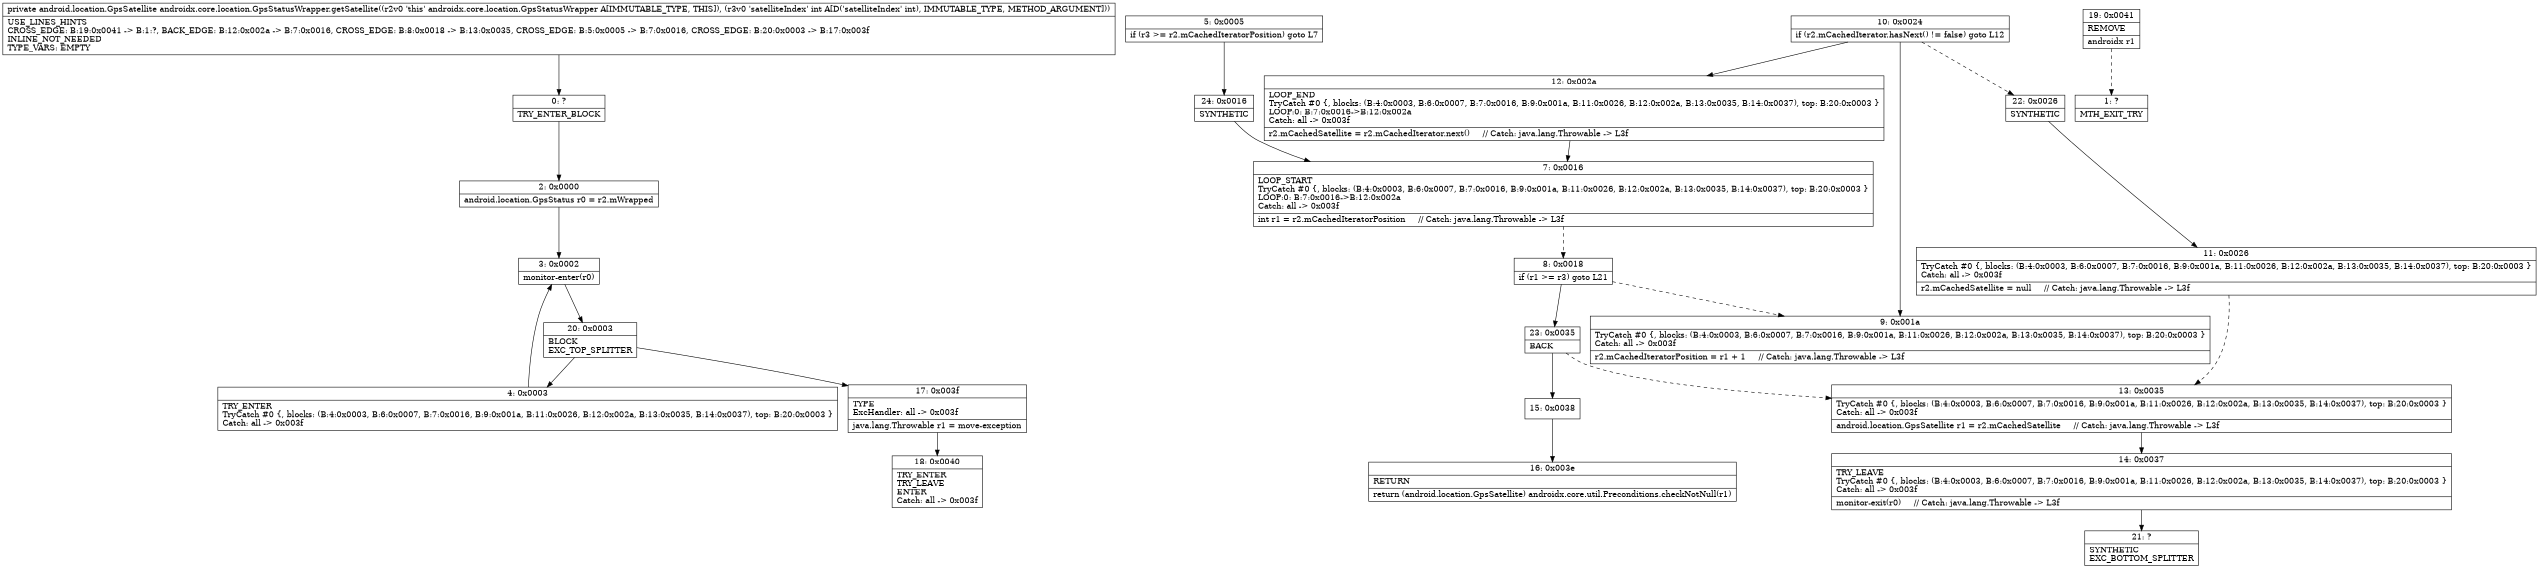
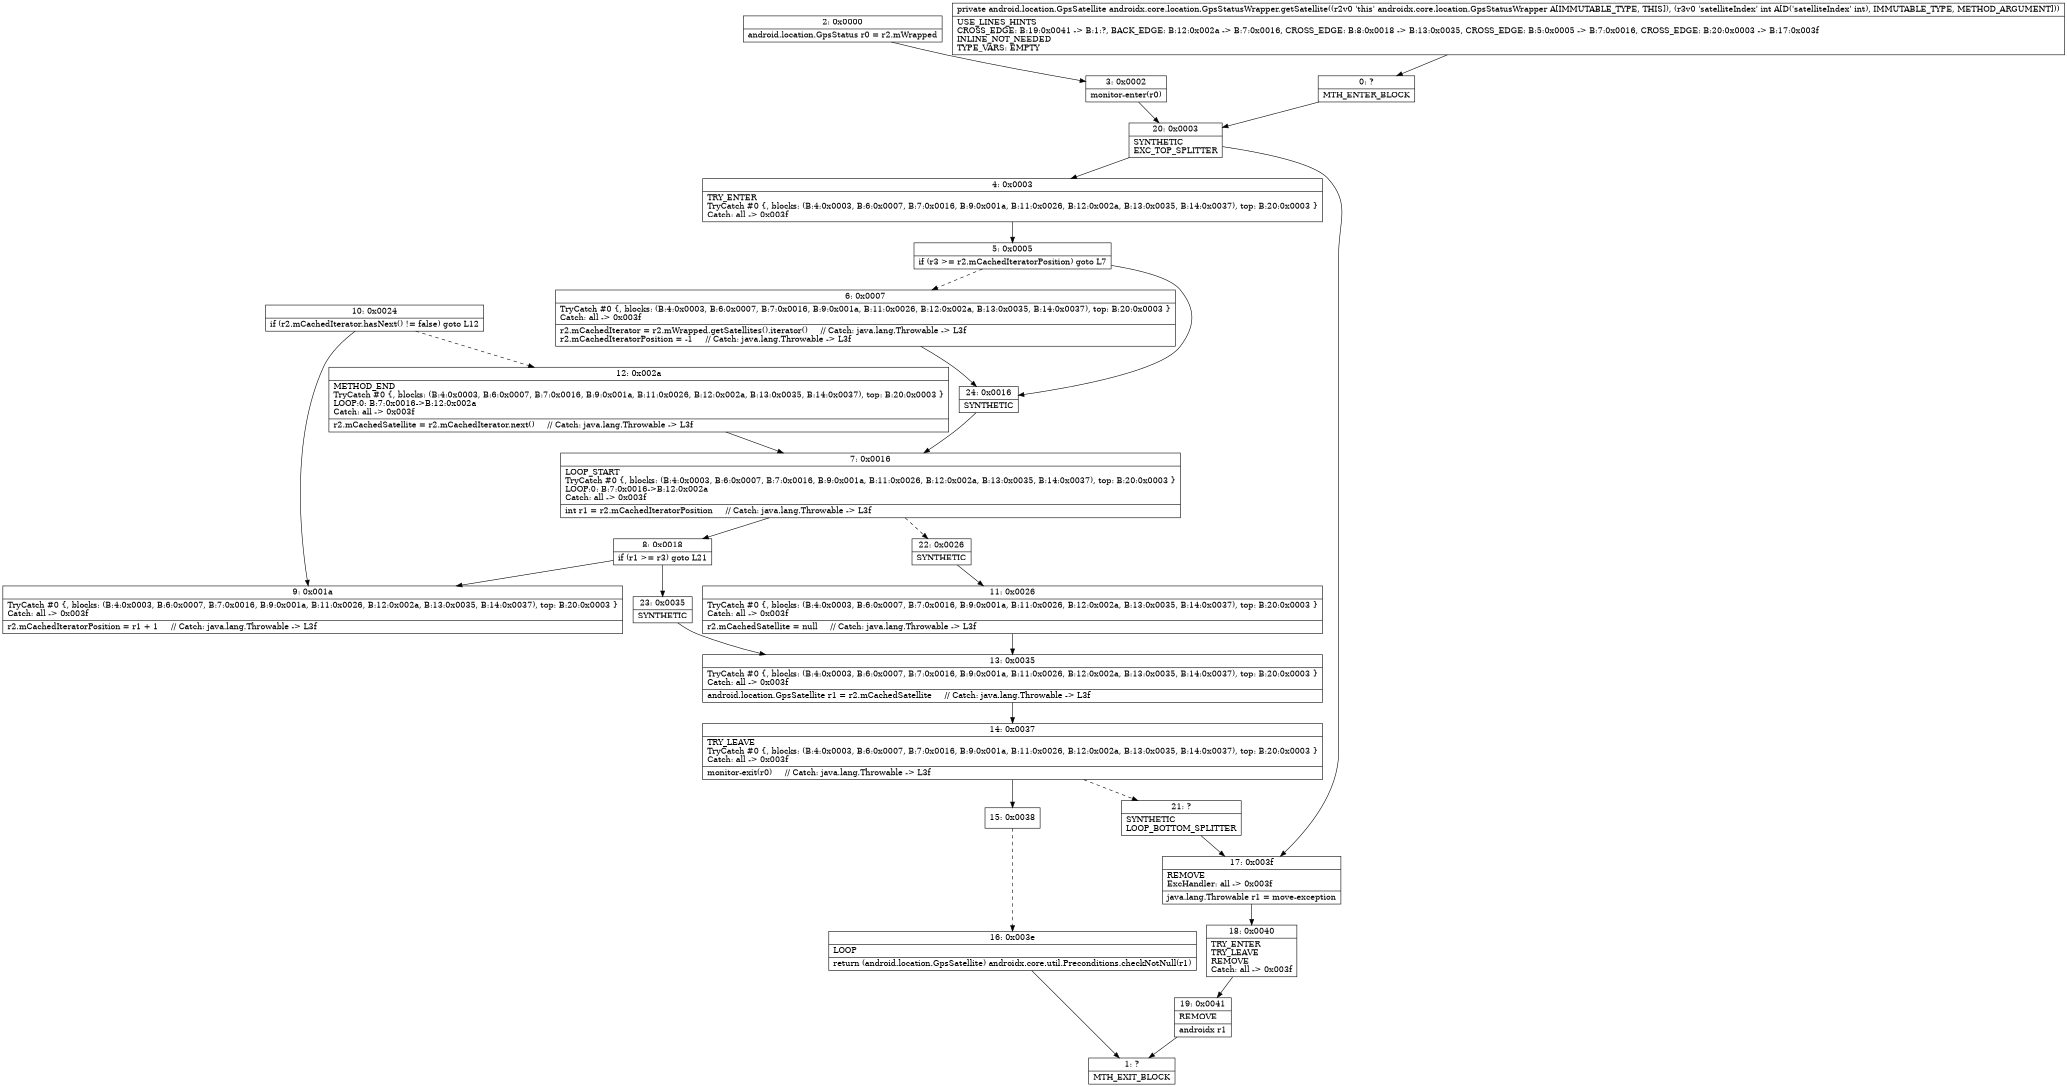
  digraph {
    node [shape=record]
-   n1 [label="{0\:\ ?|TRY_ENTER_BLOCK\l}"]
+   n1 [label="{0\:\ ?|MTH_ENTER_BLOCK\l}"]
    n2 [label="{2\:\ 0x0000|android.location.GpsStatus r0 = r2.mWrapped\l}"]
    n3 [label="{3\:\ 0x0002|monitor\-enter(r0)\l}"]
-   n4 [label="{20\:\ 0x0003|BLOCK\lEXC_TOP_SPLITTER\l}"]
+   n4 [label="{20\:\ 0x0003|SYNTHETIC\lEXC_TOP_SPLITTER\l}"]
    n5 [label="{4\:\ 0x0003|TRY_ENTER\lTryCatch #0 \{, blocks: (B:4:0x0003, B:6:0x0007, B:7:0x0016, B:9:0x001a, B:11:0x0026, B:12:0x002a, B:13:0x0035, B:14:0x0037), top: B:20:0x0003 \}\lCatch: all \-\> 0x003f\l}"]
-   n6 [label="{17\:\ 0x003f|TYPE\lExcHandler: all \-\> 0x003f\l|java.lang.Throwable r1 = move\-exception\l}"]
+   n6 [label="{17\:\ 0x003f|REMOVE\lExcHandler: all \-\> 0x003f\l|java.lang.Throwable r1 = move\-exception\l}"]
    n7 [label="{5\:\ 0x0005|if (r3 \>= r2.mCachedIteratorPosition) goto L7\l}"]
-   n8 [label="{18\:\ 0x0040|TRY_ENTER\lTRY_LEAVE\lENTER\lCatch: all \-\> 0x003f\l}"]
+   n8 [label="{18\:\ 0x0040|TRY_ENTER\lTRY_LEAVE\lREMOVE\lCatch: all \-\> 0x003f\l}"]
+   n9 [label="{6\:\ 0x0007|TryCatch #0 \{, blocks: (B:4:0x0003, B:6:0x0007, B:7:0x0016, B:9:0x001a, B:11:0x0026, B:12:0x002a, B:13:0x0035, B:14:0x0037), top: B:20:0x0003 \}\lCatch: all \-\> 0x003f\l|r2.mCachedIterator = r2.mWrapped.getSatellites().iterator()     \/\/ Catch: java.lang.Throwable \-\> L3f\lr2.mCachedIteratorPosition = \-1     \/\/ Catch: java.lang.Throwable \-\> L3f\l}"]
    n10 [label="{24\:\ 0x0016|SYNTHETIC\l}"]
    n11 [label="{7\:\ 0x0016|LOOP_START\lTryCatch #0 \{, blocks: (B:4:0x0003, B:6:0x0007, B:7:0x0016, B:9:0x001a, B:11:0x0026, B:12:0x002a, B:13:0x0035, B:14:0x0037), top: B:20:0x0003 \}\lLOOP:0: B:7:0x0016\-\>B:12:0x002a\lCatch: all \-\> 0x003f\l|int r1 = r2.mCachedIteratorPosition     \/\/ Catch: java.lang.Throwable \-\> L3f\l}"]
    n12 [label="{8\:\ 0x0018|if (r1 \>= r3) goto L21\l}"]
    n13 [label="{9\:\ 0x001a|TryCatch #0 \{, blocks: (B:4:0x0003, B:6:0x0007, B:7:0x0016, B:9:0x001a, B:11:0x0026, B:12:0x002a, B:13:0x0035, B:14:0x0037), top: B:20:0x0003 \}\lCatch: all \-\> 0x003f\l|r2.mCachedIteratorPosition = r1 + 1     \/\/ Catch: java.lang.Throwable \-\> L3f\l}"]
-   n14 [label="{23\:\ 0x0035|BACK\l}"]
+   n14 [label="{23\:\ 0x0035|SYNTHETIC\l}"]
    n15 [label="{13\:\ 0x0035|TryCatch #0 \{, blocks: (B:4:0x0003, B:6:0x0007, B:7:0x0016, B:9:0x001a, B:11:0x0026, B:12:0x002a, B:13:0x0035, B:14:0x0037), top: B:20:0x0003 \}\lCatch: all \-\> 0x003f\l|android.location.GpsSatellite r1 = r2.mCachedSatellite     \/\/ Catch: java.lang.Throwable \-\> L3f\l}"]
    n16 [label="{10\:\ 0x0024|if (r2.mCachedIterator.hasNext() != false) goto L12\l}"]
-   n17 [label="{12\:\ 0x002a|LOOP_END\lTryCatch #0 \{, blocks: (B:4:0x0003, B:6:0x0007, B:7:0x0016, B:9:0x001a, B:11:0x0026, B:12:0x002a, B:13:0x0035, B:14:0x0037), top: B:20:0x0003 \}\lLOOP:0: B:7:0x0016\-\>B:12:0x002a\lCatch: all \-\> 0x003f\l|r2.mCachedSatellite = r2.mCachedIterator.next()     \/\/ Catch: java.lang.Throwable \-\> L3f\l}"]
+   n17 [label="{12\:\ 0x002a|METHOD_END\lTryCatch #0 \{, blocks: (B:4:0x0003, B:6:0x0007, B:7:0x0016, B:9:0x001a, B:11:0x0026, B:12:0x002a, B:13:0x0035, B:14:0x0037), top: B:20:0x0003 \}\lLOOP:0: B:7:0x0016\-\>B:12:0x002a\lCatch: all \-\> 0x003f\l|r2.mCachedSatellite = r2.mCachedIterator.next()     \/\/ Catch: java.lang.Throwable \-\> L3f\l}"]
    n18 [label="{22\:\ 0x0026|SYNTHETIC\l}"]
    n19 [label="{11\:\ 0x0026|TryCatch #0 \{, blocks: (B:4:0x0003, B:6:0x0007, B:7:0x0016, B:9:0x001a, B:11:0x0026, B:12:0x002a, B:13:0x0035, B:14:0x0037), top: B:20:0x0003 \}\lCatch: all \-\> 0x003f\l|r2.mCachedSatellite = null     \/\/ Catch: java.lang.Throwable \-\> L3f\l}"]
    n20 [label="{14\:\ 0x0037|TRY_LEAVE\lTryCatch #0 \{, blocks: (B:4:0x0003, B:6:0x0007, B:7:0x0016, B:9:0x001a, B:11:0x0026, B:12:0x002a, B:13:0x0035, B:14:0x0037), top: B:20:0x0003 \}\lCatch: all \-\> 0x003f\l|monitor\-exit(r0)     \/\/ Catch: java.lang.Throwable \-\> L3f\l}"]
    n21 [label="{15\:\ 0x0038}"]
-   n22 [label="{21\:\ ?|SYNTHETIC\lEXC_BOTTOM_SPLITTER\l}"]
-   n23 [label="{16\:\ 0x003e|RETURN\l|return (android.location.GpsSatellite) androidx.core.util.Preconditions.checkNotNull(r1)\l}"]
-   n24 [label="{1\:\ ?|MTH_EXIT_TRY\l}"]
+   n22 [label="{21\:\ ?|SYNTHETIC\lLOOP_BOTTOM_SPLITTER\l}"]
+   n23 [label="{16\:\ 0x003e|LOOP\l|return (android.location.GpsSatellite) androidx.core.util.Preconditions.checkNotNull(r1)\l}"]
+   n24 [label="{1\:\ ?|MTH_EXIT_BLOCK\l}"]
    n25 [label="{19\:\ 0x0041|REMOVE\l|androidx r1\l}"]
    n26 [label="{private android.location.GpsSatellite androidx.core.location.GpsStatusWrapper.getSatellite((r2v0 'this' androidx.core.location.GpsStatusWrapper A[IMMUTABLE_TYPE, THIS]), (r3v0 'satelliteIndex' int A[D('satelliteIndex' int), IMMUTABLE_TYPE, METHOD_ARGUMENT]))  | USE_LINES_HINTS\lCROSS_EDGE: B:19:0x0041 \-\> B:1:?, BACK_EDGE: B:12:0x002a \-\> B:7:0x0016, CROSS_EDGE: B:8:0x0018 \-\> B:13:0x0035, CROSS_EDGE: B:5:0x0005 \-\> B:7:0x0016, CROSS_EDGE: B:20:0x0003 \-\> B:17:0x003f\lINLINE_NOT_NEEDED\lTYPE_VARS: EMPTY\l}"]
-   n1 -> n2
+   n1 -> n4
    n2 -> n3
    n3 -> n4
    n4 -> n5
    n4 -> n6
-   n5 -> n3
+   n5 -> n7
    n6 -> n8
+   n7 -> n9 [style=dashed]
    n7 -> n10
+   n8 -> n25
+   n9 -> n10
    n10 -> n11
-   n11 -> n12 [style=dashed]
-   n12 -> n13 [style=dashed]
+   n11 -> n12
+   n12 -> n13 [style=solid]
    n12 -> n14
-   n14 -> n15 [style=dashed]
+   n14 -> n15
    n15 -> n20
    n16 -> n13
-   n16 -> n17
-   n16 -> n18 [style=dashed]
+   n16 -> n17 [style=dashed]
+   n11 -> n18 [style=dashed]
    n17 -> n11
    n18 -> n19
-   n19 -> n15 [style=dashed]
-   n14 -> n21
-   n20 -> n22
-   n21 -> n23
-   n25 -> n24 [style=dashed]
+   n19 -> n15
+   n20 -> n21
+   n20 -> n22 [style=dashed]
+   n21 -> n23 [style=dashed]
+   n22 -> n6
+   n23 -> n24
+   n25 -> n24
    n26 -> n1
  }
